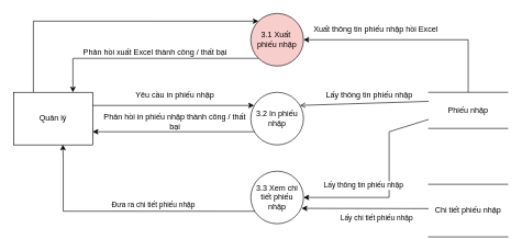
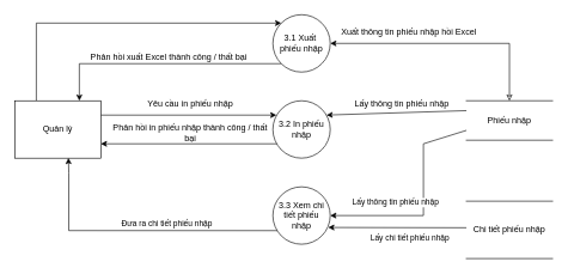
  <mxCell id="0" />
  <mxCell id="1" parent="0" />
  <mxCell id="2" style="edgeStyle=orthogonalEdgeStyle;rounded=0;orthogonalLoop=1;jettySize=auto;html=1;exitX=1;exitY=0.25;exitDx=0;exitDy=0;entryX=0.062;entryY=0.25;entryDx=0;entryDy=0;entryPerimeter=0;" parent="1" source="4" target="12" edge="1"><mxGeometry relative="1" as="geometry"><Array as="points" /></mxGeometry></mxCell>
  <mxCell id="3" style="edgeStyle=orthogonalEdgeStyle;rounded=0;orthogonalLoop=1;jettySize=auto;html=1;exitX=0.25;exitY=0;exitDx=0;exitDy=0;entryX=0;entryY=0;entryDx=0;entryDy=0;" parent="1" source="4" target="7" edge="1"><mxGeometry relative="1" as="geometry"><Array as="points"><mxPoint x="50" y="32" /></Array></mxGeometry></mxCell>
  <mxCell id="4" value="Quản lý" style="rounded=0;whiteSpace=wrap;html=1;" parent="1" vertex="1"><mxGeometry x="20" y="140" width="120" height="80" as="geometry" /></mxCell>
- <mxCell id="5" style="edgeStyle=orthogonalEdgeStyle;rounded=0;orthogonalLoop=1;jettySize=auto;html=1;entryX=0.5;entryY=0;entryDx=0;entryDy=0;startArrow=classic;startFill=1;endArrow=none;endFill=0;" parent="1" source="7" target="8" edge="1"><mxGeometry relative="1" as="geometry" /></mxCell>
+ <mxCell id="5" style="edgeStyle=orthogonalEdgeStyle;rounded=0;orthogonalLoop=1;jettySize=auto;html=1;entryX=0.5;entryY=0;entryDx=0;entryDy=0;startArrow=classic;startFill=1;endArrow=classic;endFill=0;" parent="1" source="7" target="8" edge="1"><mxGeometry relative="1" as="geometry" /></mxCell>
  <mxCell id="6" style="edgeStyle=orthogonalEdgeStyle;rounded=0;orthogonalLoop=1;jettySize=auto;html=1;exitX=0;exitY=1;exitDx=0;exitDy=0;entryX=0.75;entryY=0;entryDx=0;entryDy=0;" parent="1" source="7" target="4" edge="1"><mxGeometry relative="1" as="geometry" /></mxCell>
- <mxCell id="7" value="3.1 Xuất&amp;nbsp; phiếu nhập" style="ellipse;whiteSpace=wrap;html=1;aspect=fixed;fillColor=#f8cecc;" parent="1" vertex="1"><mxGeometry x="380" y="20" width="80" height="80" as="geometry" /></mxCell>
+ <mxCell id="7" value="3.1 Xuất&amp;nbsp; phiếu nhập" style="ellipse;whiteSpace=wrap;html=1;aspect=fixed;" parent="1" vertex="1"><mxGeometry x="380" y="20" width="80" height="80" as="geometry" /></mxCell>
  <mxCell id="8" value="Phiếu nhập" style="shape=partialRectangle;whiteSpace=wrap;html=1;left=0;right=0;fillColor=none;" parent="1" vertex="1"><mxGeometry x="650" y="140" width="120" height="55" as="geometry" /></mxCell>
  <mxCell id="9" value="Xuất thông tin phiếu nhập hồi Excel" style="text;html=1;strokeColor=none;fillColor=none;align=center;verticalAlign=middle;whiteSpace=wrap;rounded=0;" parent="1" vertex="1"><mxGeometry x="450" y="30" width="240" height="30" as="geometry" /></mxCell>
  <mxCell id="10" value="Phản hồi xuất Excel thành công / thất bại" style="text;html=1;strokeColor=none;fillColor=none;align=center;verticalAlign=middle;whiteSpace=wrap;rounded=0;" parent="1" vertex="1"><mxGeometry x="120" y="65" width="230" height="30" as="geometry" /></mxCell>
  <mxCell id="11" style="edgeStyle=orthogonalEdgeStyle;rounded=0;orthogonalLoop=1;jettySize=auto;html=1;exitX=0;exitY=1;exitDx=0;exitDy=0;entryX=1;entryY=0.75;entryDx=0;entryDy=0;" parent="1" source="12" target="4" edge="1"><mxGeometry relative="1" as="geometry"><Array as="points"><mxPoint x="392" y="200" /></Array></mxGeometry></mxCell>
  <mxCell id="12" value="3.2 In phiếu nhập" style="ellipse;whiteSpace=wrap;html=1;aspect=fixed;" parent="1" vertex="1"><mxGeometry x="380" y="140" width="80" height="80" as="geometry" /></mxCell>
  <mxCell id="13" value="Lấy thông tin phiếu nhập" style="text;html=1;strokeColor=none;fillColor=none;align=center;verticalAlign=middle;whiteSpace=wrap;rounded=0;" parent="1" vertex="1"><mxGeometry x="480" y="130" width="160" height="30" as="geometry" /></mxCell>
  <mxCell id="14" value="Yêu cầu in phiếu nhập" style="text;html=1;strokeColor=none;fillColor=none;align=center;verticalAlign=middle;whiteSpace=wrap;rounded=0;" parent="1" vertex="1"><mxGeometry x="160" y="130" width="210" height="30" as="geometry" /></mxCell>
  <mxCell id="15" value="Phản hồi in phiếu nhập thành công / thất bại" style="text;html=1;strokeColor=none;fillColor=none;align=center;verticalAlign=middle;whiteSpace=wrap;rounded=0;" parent="1" vertex="1"><mxGeometry x="150" y="170" width="230" height="30" as="geometry" /></mxCell>
- <mxCell id="16" value="" style="endArrow=open;html=1;rounded=0;exitX=0;exitY=0.25;exitDx=0;exitDy=0;entryX=0.935;entryY=0.249;entryDx=0;entryDy=0;entryPerimeter=0;" parent="1" source="8" target="12" edge="1"><mxGeometry width="50" height="50" relative="1" as="geometry"><mxPoint x="470" y="170" as="sourcePoint" /><mxPoint x="520" y="120" as="targetPoint" /></mxGeometry></mxCell>
+ <mxCell id="16" value="" style="endArrow=classic;html=1;rounded=0;exitX=0;exitY=0.25;exitDx=0;exitDy=0;entryX=0.935;entryY=0.249;entryDx=0;entryDy=0;entryPerimeter=0;" parent="1" source="8" target="12" edge="1"><mxGeometry width="50" height="50" relative="1" as="geometry"><mxPoint x="470" y="170" as="sourcePoint" /><mxPoint x="520" y="120" as="targetPoint" /></mxGeometry></mxCell>
  <mxCell id="17" value="" style="endArrow=none;html=1;rounded=0;entryX=0;entryY=0.75;entryDx=0;entryDy=0;startArrow=classic;startFill=1;endFill=0;" parent="1" target="8" edge="1"><mxGeometry width="50" height="50" relative="1" as="geometry"><mxPoint x="460" y="300" as="sourcePoint" /><mxPoint x="685.76" y="330" as="targetPoint" /><Array as="points"><mxPoint x="590" y="300" /><mxPoint x="590" y="200" /></Array></mxGeometry></mxCell>
  <mxCell id="18" value="Lấy chi tiết phiếu nhập" style="edgeLabel;html=1;align=center;verticalAlign=bottom;resizable=0;points=[];" parent="17" vertex="1" connectable="0"><mxGeometry x="-0.628" y="1" relative="1" as="geometry"><mxPoint x="56" y="41" as="offset" /></mxGeometry></mxCell>
  <mxCell id="19" value="" style="endArrow=classic;html=1;rounded=0;entryX=0.623;entryY=1.058;entryDx=0;entryDy=0;entryPerimeter=0;exitX=0.125;exitY=0.763;exitDx=0;exitDy=0;exitPerimeter=0;edgeStyle=orthogonalEdgeStyle;verticalAlign=bottom;" parent="1" source="21" edge="1"><mxGeometry width="50" height="50" relative="1" as="geometry"><mxPoint x="320" y="300" as="sourcePoint" /><mxPoint x="94.76" y="219.64" as="targetPoint" /></mxGeometry></mxCell>
  <mxCell id="20" value="Đưa ra chi tiết phiếu nhập" style="edgeLabel;html=1;align=center;verticalAlign=bottom;resizable=0;points=[];" parent="19" vertex="1" connectable="0"><mxGeometry x="-0.197" y="-2" relative="1" as="geometry"><mxPoint as="offset" /></mxGeometry></mxCell>
  <mxCell id="21" value="3.3 Xem chi tiết phiếu nhập" style="ellipse;whiteSpace=wrap;html=1;aspect=fixed;" parent="1" vertex="1"><mxGeometry x="380" y="260" width="80" height="80" as="geometry" /></mxCell>
  <mxCell id="22" value="Chi tiết phiếu nhập" style="shape=partialRectangle;whiteSpace=wrap;html=1;left=0;right=0;fillColor=none;" parent="1" vertex="1"><mxGeometry x="650" y="280" width="120" height="80" as="geometry" /></mxCell>
  <mxCell id="23" value="" style="endArrow=classic;html=1;rounded=0;entryX=0.965;entryY=0.708;entryDx=0;entryDy=0;entryPerimeter=0;" parent="1" target="21" edge="1"><mxGeometry width="50" height="50" relative="1" as="geometry"><mxPoint x="650" y="317" as="sourcePoint" /><mxPoint x="462.4" y="330" as="targetPoint" /></mxGeometry></mxCell>
  <mxCell id="24" value="Lấy thông tin phiếu nhập" style="edgeLabel;html=1;align=center;verticalAlign=bottom;resizable=0;points=[];" parent="1" vertex="1" connectable="0"><mxGeometry x="550" y="290" as="geometry" /></mxCell>
